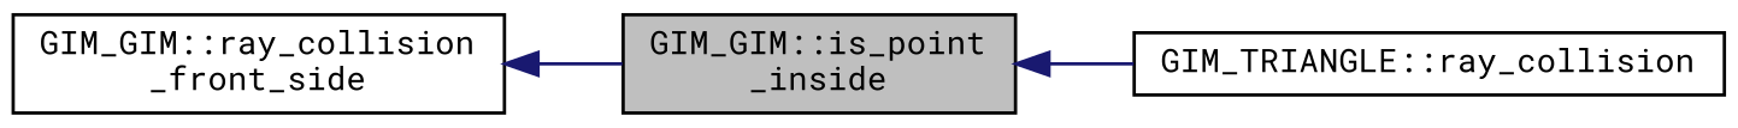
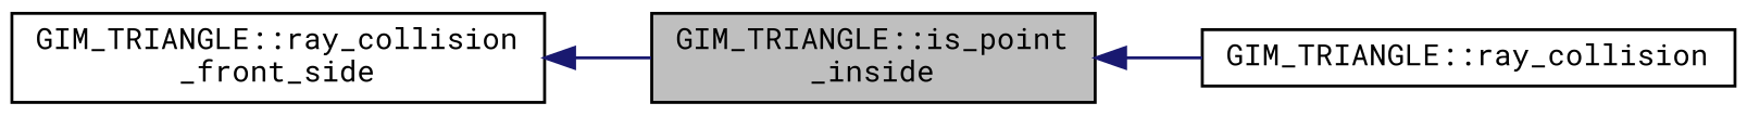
  digraph {
    fontname="Roboto Mono"
    rankdir=LR
    node [color=black fillcolor=white fontname="Roboto Mono" fontsize=10 shape=record style=filled]
    edge [color=midnightblue dir=back fontname="Roboto Mono" fontsize=10 labelfontname=Helvetica labelfontsize=10 style=solid]
-   n1 [fillcolor=grey75 fontcolor=black height=0.2 label="GIM_GIM::is_point\l_inside" width=0.4]
+   n1 [fillcolor=grey75 fontcolor=black height=0.2 label="GIM_TRIANGLE::is_point\l_inside" width=0.4]
    n2 [height=0.2 label="GIM_TRIANGLE::ray_collision" width=0.4]
-   n3 [height=0.2 label="GIM_GIM::ray_collision\l_front_side" width=0.4]
+   n3 [height=0.2 label="GIM_TRIANGLE::ray_collision\l_front_side" width=0.4]
    n1 -> n2
    n3 -> n1
  }
